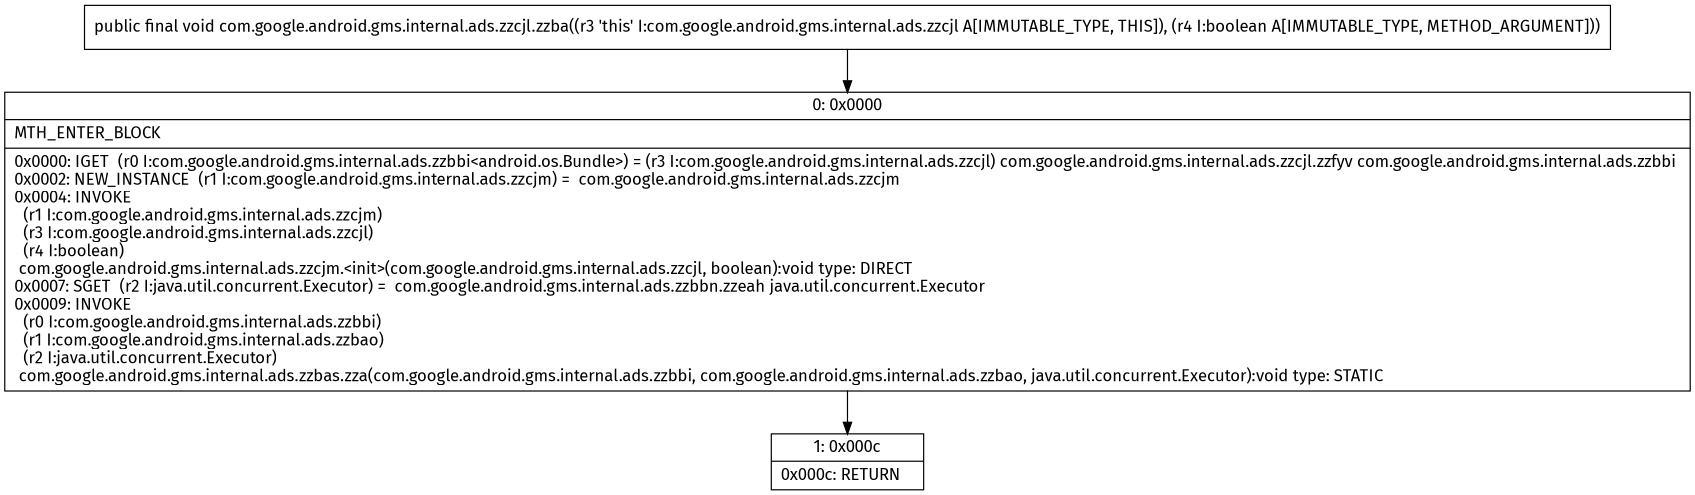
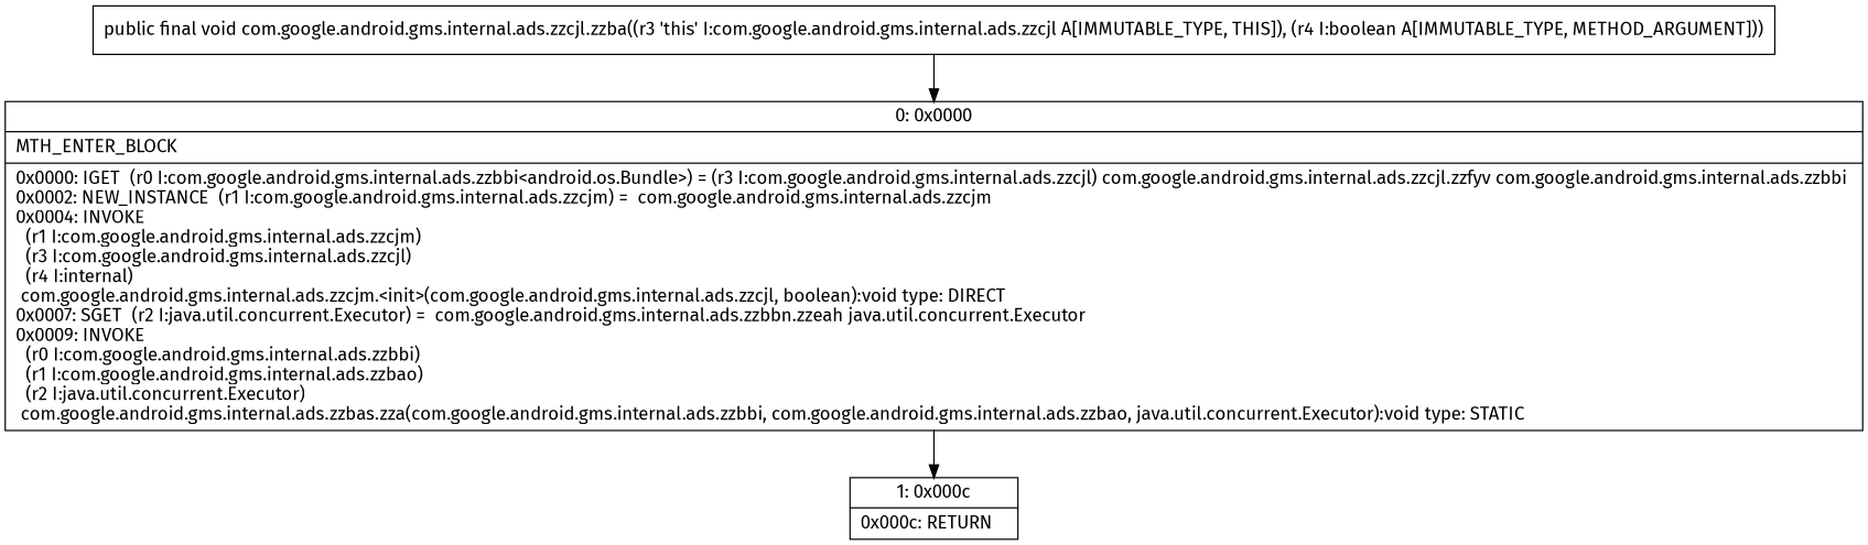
  digraph {
    fontname="Fira Sans"
    node [shape=record fontname="Fira Sans"]
    edge [fontname="Fira Sans"]
-   n1 [label="{0\:\ 0x0000|MTH_ENTER_BLOCK\l|0x0000: IGET  (r0 I:com.google.android.gms.internal.ads.zzbbi\<android.os.Bundle\>) = (r3 I:com.google.android.gms.internal.ads.zzcjl) com.google.android.gms.internal.ads.zzcjl.zzfyv com.google.android.gms.internal.ads.zzbbi \l0x0002: NEW_INSTANCE  (r1 I:com.google.android.gms.internal.ads.zzcjm) =  com.google.android.gms.internal.ads.zzcjm \l0x0004: INVOKE  \l  (r1 I:com.google.android.gms.internal.ads.zzcjm)\l  (r3 I:com.google.android.gms.internal.ads.zzcjl)\l  (r4 I:boolean)\l com.google.android.gms.internal.ads.zzcjm.\<init\>(com.google.android.gms.internal.ads.zzcjl, boolean):void type: DIRECT \l0x0007: SGET  (r2 I:java.util.concurrent.Executor) =  com.google.android.gms.internal.ads.zzbbn.zzeah java.util.concurrent.Executor \l0x0009: INVOKE  \l  (r0 I:com.google.android.gms.internal.ads.zzbbi)\l  (r1 I:com.google.android.gms.internal.ads.zzbao)\l  (r2 I:java.util.concurrent.Executor)\l com.google.android.gms.internal.ads.zzbas.zza(com.google.android.gms.internal.ads.zzbbi, com.google.android.gms.internal.ads.zzbao, java.util.concurrent.Executor):void type: STATIC \l}"]
+   n1 [label="{0\:\ 0x0000|MTH_ENTER_BLOCK\l|0x0000: IGET  (r0 I:com.google.android.gms.internal.ads.zzbbi\<android.os.Bundle\>) = (r3 I:com.google.android.gms.internal.ads.zzcjl) com.google.android.gms.internal.ads.zzcjl.zzfyv com.google.android.gms.internal.ads.zzbbi \l0x0002: NEW_INSTANCE  (r1 I:com.google.android.gms.internal.ads.zzcjm) =  com.google.android.gms.internal.ads.zzcjm \l0x0004: INVOKE  \l  (r1 I:com.google.android.gms.internal.ads.zzcjm)\l  (r3 I:com.google.android.gms.internal.ads.zzcjl)\l  (r4 I:internal)\l com.google.android.gms.internal.ads.zzcjm.\<init\>(com.google.android.gms.internal.ads.zzcjl, boolean):void type: DIRECT \l0x0007: SGET  (r2 I:java.util.concurrent.Executor) =  com.google.android.gms.internal.ads.zzbbn.zzeah java.util.concurrent.Executor \l0x0009: INVOKE  \l  (r0 I:com.google.android.gms.internal.ads.zzbbi)\l  (r1 I:com.google.android.gms.internal.ads.zzbao)\l  (r2 I:java.util.concurrent.Executor)\l com.google.android.gms.internal.ads.zzbas.zza(com.google.android.gms.internal.ads.zzbbi, com.google.android.gms.internal.ads.zzbao, java.util.concurrent.Executor):void type: STATIC \l}"]
    n2 [label="{1\:\ 0x000c|0x000c: RETURN   \l}"]
    n3 [label="{public final void com.google.android.gms.internal.ads.zzcjl.zzba((r3 'this' I:com.google.android.gms.internal.ads.zzcjl A[IMMUTABLE_TYPE, THIS]), (r4 I:boolean A[IMMUTABLE_TYPE, METHOD_ARGUMENT])) }"]
    n1 -> n2
    n3 -> n1
  }
